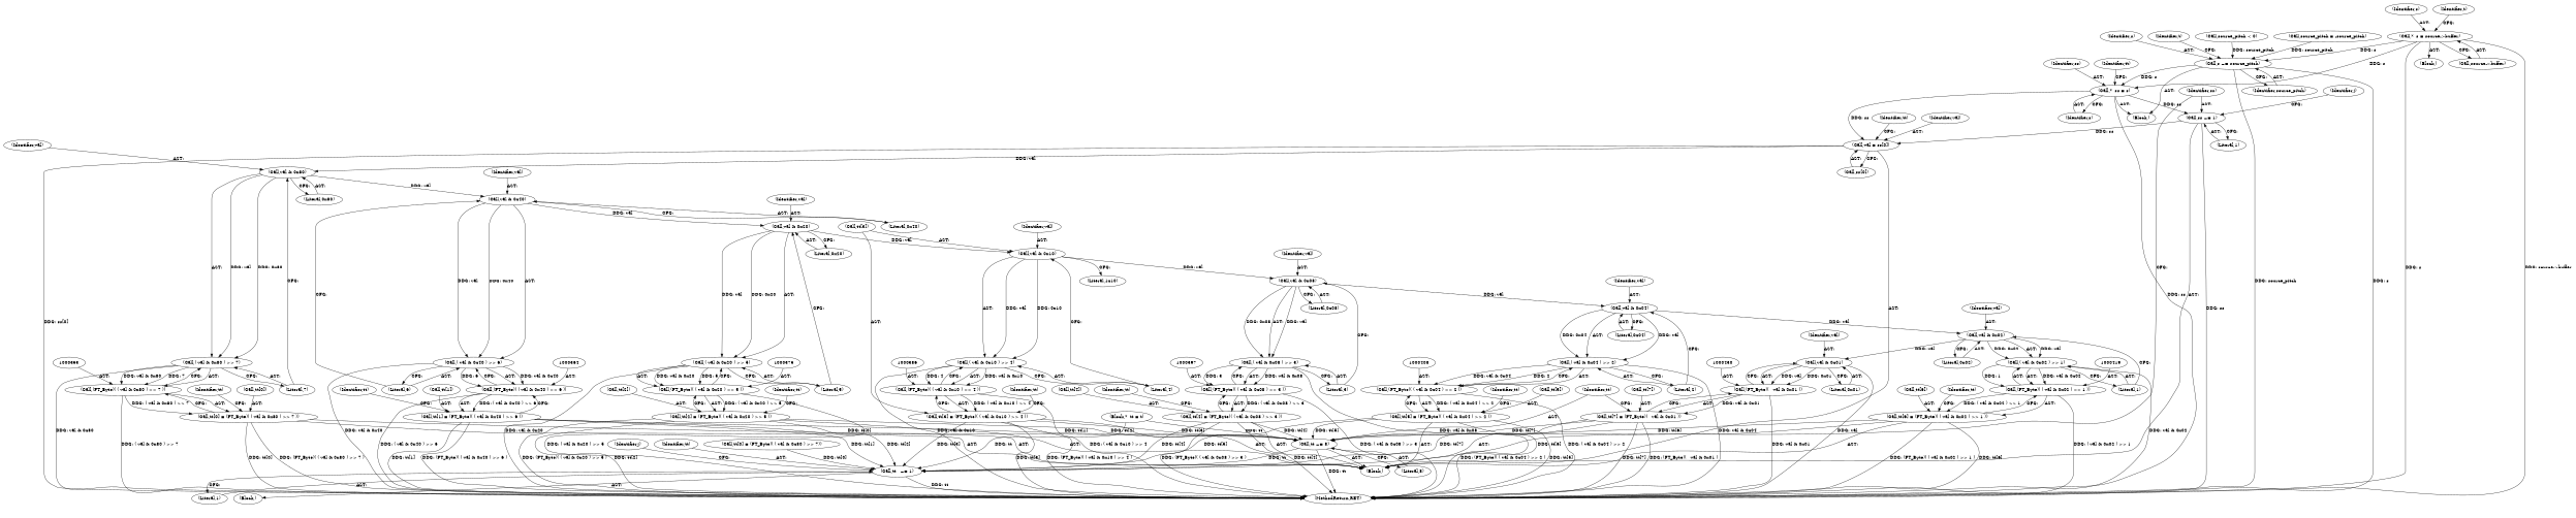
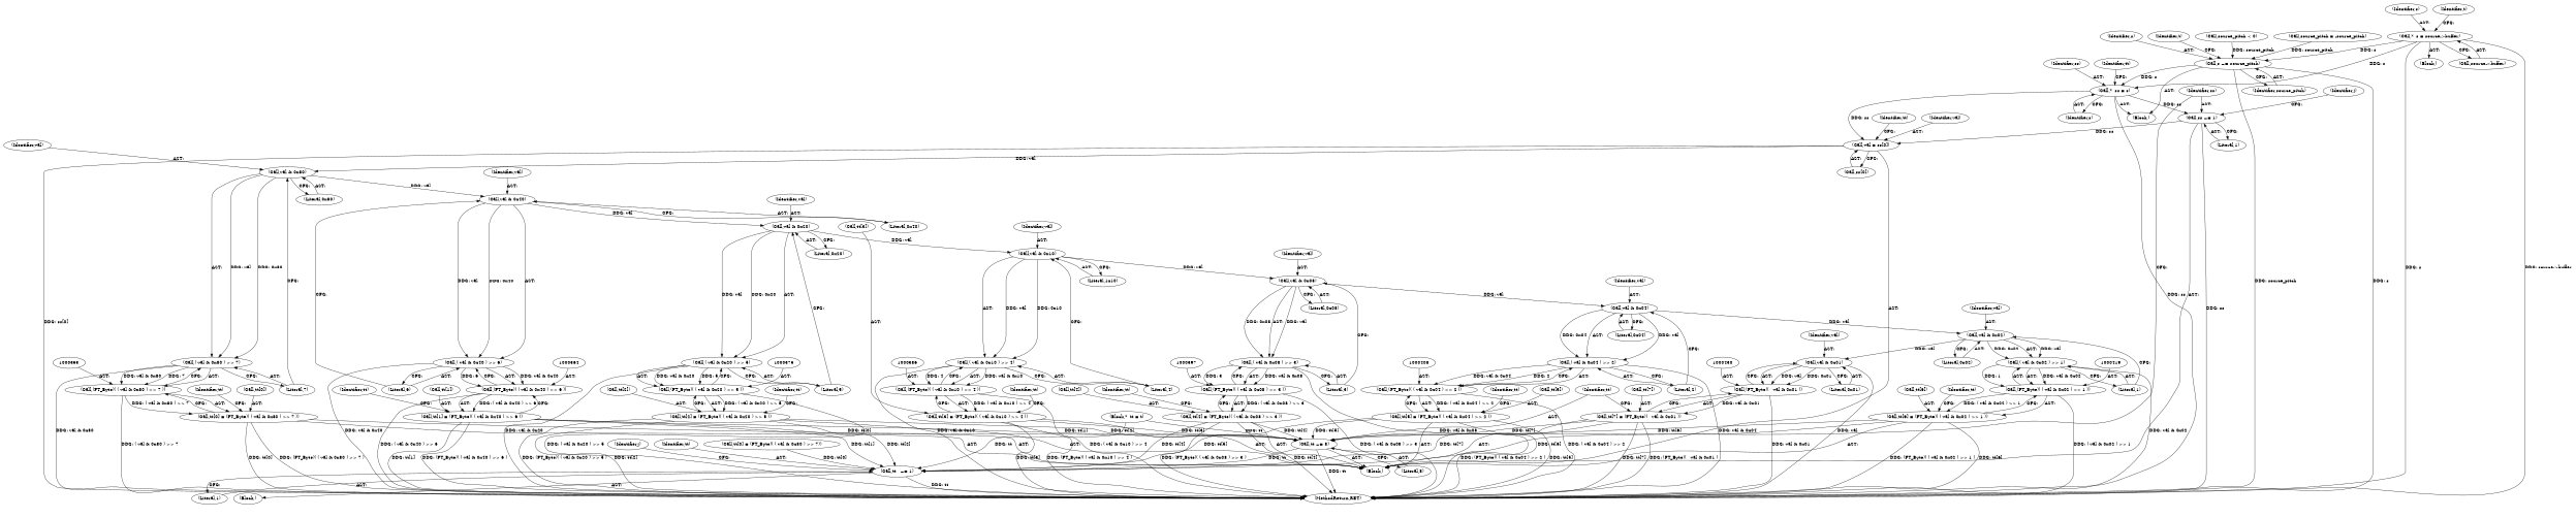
  digraph {
    n1 [label="(Call,*  s = source->buffer)"]
    n2 [label="(Call,*  ss = s)"]
    n3 [label="(Call,s += source_pitch)"]
    n4 [label="(Block,)"]
    n5 [label="(MethodReturn,RET)"]
    n6 [label="(Call,source->buffer)"]
    n7 [label="(Call,val = ss[0])"]
    n8 [label="(Call,ss += 1)"]
    n9 [label="(Identifier,s)"]
    n10 [label="(Block,)"]
    n11 [label="(Identifier,source_pitch)"]
    n12 [label="(Call,val & 0x80)"]
    n13 [label="(Call,ss[0])"]
    n14 [label="(Block,)"]
    n15 [label="(Literal,1)"]
    n16 [label="(Call,( val & 0x80 ) >> 7)"]
    n17 [label="(Call,val & 0x40)"]
    n18 [label="(Literal,0x80)"]
    n19 [label="(Call,(FT_Byte)( ( val & 0x80 ) >> 7 ))"]
    n20 [label="(Literal,7)"]
    n21 [label="(Call,( val & 0x40 ) >> 6)"]
    n22 [label="(Call,val & 0x20)"]
    n23 [label="(Literal,0x40)"]
    n24 [label="(Call,tt[0] = (FT_Byte)( ( val & 0x80 ) >> 7 ))"]
    n25 [label="(Call,tt += 8)"]
    n26 [label="(Call,tt   += 1)"]
    n27 [label="(Literal,8)"]
    n28 [label="(Block,)"]
    n29 [label="(Literal,1)"]
    n30 [label="(Call,(FT_Byte)( ( val & 0x40 ) >> 6 ))"]
    n31 [label="(Literal,6)"]
    n32 [label="(Call,( val & 0x20 ) >> 5)"]
    n33 [label="(Call,val & 0x10)"]
    n34 [label="(Literal,0x20)"]
    n35 [label="(Call,tt[1] = (FT_Byte)( ( val & 0x40 ) >> 6 ))"]
    n36 [label="(Call,(FT_Byte)( ( val & 0x20 ) >> 5 ))"]
    n37 [label="(Literal,5)"]
    n38 [label="(Call,( val & 0x10 ) >> 4)"]
    n39 [label="(Call,val & 0x08)"]
    n40 [label="(Literal,1x10)"]
    n41 [label="(Call,tt[2] = (FT_Byte)( ( val & 0x20 ) >> 5 ))"]
    n42 [label="(Call,(FT_Byte)( ( val & 0x10 ) >> 4 ))"]
    n43 [label="(Literal,4)"]
    n44 [label="(Call,( val & 0x08 ) >> 3)"]
    n45 [label="(Call,val & 0x04)"]
    n46 [label="(Literal,0x08)"]
    n47 [label="(Call,tt[3] = (FT_Byte)( ( val & 0x10 ) >> 4 ))"]
    n48 [label="(Call,(FT_Byte)( ( val & 0x08 ) >> 3 ))"]
    n49 [label="(Literal,3)"]
    n50 [label="(Call,( val & 0x04 ) >> 2)"]
    n51 [label="(Call,val & 0x02)"]
    n52 [label="(Literal,0x04)"]
    n53 [label="(Call,tt[4] = (FT_Byte)( ( val & 0x08 ) >> 3 ))"]
    n54 [label="(Call,(FT_Byte)( ( val & 0x04 ) >> 2 ))"]
    n55 [label="(Literal,2)"]
    n56 [label="(Call,( val & 0x02 ) >> 1)"]
    n57 [label="(Call,val & 0x01)"]
    n58 [label="(Literal,0x02)"]
    n59 [label="(Call,tt[5] = (FT_Byte)( ( val & 0x04 ) >> 2 ))"]
    n60 [label="(Call,(FT_Byte)( ( val & 0x02 ) >> 1 ))"]
    n61 [label="(Literal,1)"]
    n62 [label="(Call,(FT_Byte)(   val & 0x01 ))"]
    n63 [label="(Literal,0x01)"]
    n64 [label="(Call,tt[6] = (FT_Byte)( ( val & 0x02 ) >> 1 ))"]
    n65 [label="(Call,tt[7] = (FT_Byte)(   val & 0x01 ))"]
    n66 [label="(Identifier,val)"]
    n67 [label="(Call,tt[5])"]
    n68 [label="(Identifier,s)"]
    n69 [label="(Identifier,tt)"]
    n70 [label="(Identifier,s)"]
    n71 [label="(Call,tt[0] = (FT_Byte)( ( val & 0x80 ) >> 7))"]
    n72 [label="(Call,tt[2])"]
    n73 [label="(Identifier,ss)"]
    n74 [label="(Identifier,tt)"]
    n75 [label="(Identifier,val)"]
    n76 [label="(Identifier,val)"]
    n77 [label="(Identifier,tt)"]
    n78 [label="(Identifier,j)"]
    n79 [label="(Call,tt[3])"]
    n80 [label="(Call,tt[4])"]
    n81 [label="(Identifier,val)"]
    n82 [label="(Call,tt[6])"]
    n83 [label="(Identifier,val)"]
    n84 [label="(Identifier,tt)"]
    n85 [label="(Identifier,tt)"]
    n86 [label="(Identifier,tt)"]
    n87 [label="(Identifier,tt)"]
    n88 [label="(Identifier,t)"]
    n89 [label="(Identifier,val)"]
    n90 [label="(Identifier,tt)"]
    n91 [label="(Identifier,val)"]
    n92 [label="(Identifier,val)"]
    n93 [label="(Call,tt[0])"]
    n94 [label="(Identifier,t)"]
    n95 [label="(Identifier,ss)"]
    n96 [label="(Identifier,j)"]
    n97 [label="(Call,source_pitch < 0)"]
    n98 [label="(Call,source_pitch = -source_pitch)"]
    n99 [label="(Call,tt[7])"]
    n100 [label="(Identifier,tt)"]
    n101 [label="(Call,tt[1])"]
    n102 [label="(Identifier,val)"]
    n103 [label="(Identifier,tt)"]
    n104 [label="(Block,*  tt = t)"]
    n105 [label="(Identifier,tt)"]
    1000353
    1000364
    1000375
    1000386
    1000397
    1000408
    1000419
    1000430
    n1 -> n2 [label="DDG: s"]
    n1 -> n3 [label="DDG: s"]
    n1 -> n4 [label="AST: "]
    n1 -> n5 [label="DDG: s"]
    n1 -> n5 [label="DDG: source->buffer"]
    n1 -> n6 [label="CFG: "]
    n2 -> n5 [label="DDG: ss"]
    n2 -> n7 [label="DDG: ss"]
    n2 -> n8 [label="DDG: ss"]
    n2 -> n9 [label="CFG: "]
    n2 -> n10 [label="AST: "]
    n3 -> n2 [label="DDG: s"]
    n3 -> n5 [label="DDG: source_pitch"]
    n3 -> n5 [label="DDG: s"]
    n3 -> n10 [label="AST: "]
    n3 -> n11 [label="CFG: "]
    n6 -> n1 [label="AST: "]
    n7 -> n5 [label="DDG: ss[0]"]
    n7 -> n12 [label="DDG: val"]
    n7 -> n13 [label="CFG: "]
    n7 -> n14 [label="AST: "]
    n8 -> n5 [label="DDG: ss"]
    n8 -> n7 [label="DDG: ss"]
    n8 -> n14 [label="AST: "]
    n8 -> n15 [label="CFG: "]
    n9 -> n2 [label="AST: "]
    n11 -> n3 [label="AST: "]
    n12 -> n16 [label="AST: "]
    n12 -> n16 [label="DDG: val"]
    n12 -> n16 [label="DDG: 0x80"]
    n12 -> n17 [label="DDG: val"]
    n12 -> n18 [label="CFG: "]
    n13 -> n7 [label="AST: "]
    n15 -> n8 [label="AST: "]
    n16 -> n5 [label="DDG: val & 0x80"]
    n16 -> n19 [label="AST: "]
    n16 -> n19 [label="DDG: val & 0x80"]
    n16 -> n19 [label="DDG: 7"]
    n16 -> n20 [label="CFG: "]
    n17 -> n21 [label="AST: "]
    n17 -> n21 [label="DDG: val"]
    n17 -> n21 [label="DDG: 0x40"]
    n17 -> n22 [label="DDG: val"]
    n17 -> n23 [label="CFG: "]
    n18 -> n12 [label="AST: "]
    n19 -> n5 [label="DDG: ( val & 0x80 ) >> 7"]
    n19 -> n16 [label="CFG: "]
    n19 -> n24 [label="AST: "]
    n19 -> n24 [label="DDG: ( val & 0x80 ) >> 7"]
    n20 -> n12 [label="CFG: "]
    n20 -> n16 [label="AST: "]
    n21 -> n5 [label="DDG: val & 0x40"]
    n21 -> n30 [label="AST: "]
    n21 -> n30 [label="DDG: val & 0x40"]
    n21 -> n30 [label="DDG: 6"]
    n21 -> n31 [label="CFG: "]
    n22 -> n32 [label="AST: "]
    n22 -> n32 [label="DDG: val"]
    n22 -> n32 [label="DDG: 0x20"]
    n22 -> n33 [label="DDG: val"]
    n22 -> n34 [label="CFG: "]
    n23 -> n17 [label="AST: "]
    n24 -> n5 [label="DDG: tt[0]"]
    n24 -> n5 [label="DDG: (FT_Byte)( ( val & 0x80 ) >> 7 )"]
    n24 -> n14 [label="AST: "]
    n24 -> n19 [label="CFG: "]
    n24 -> n25 [label="DDG: tt[0]"]
    n25 -> n5 [label="DDG: tt"]
    n25 -> n14 [label="AST: "]
    n25 -> n26 [label="DDG: tt"]
    n25 -> n27 [label="CFG: "]
    n26 -> n5 [label="DDG: tt"]
    n26 -> n28 [label="AST: "]
    n26 -> n29 [label="CFG: "]
    n27 -> n25 [label="AST: "]
    n29 -> n26 [label="AST: "]
    n30 -> n5 [label="DDG: ( val & 0x40 ) >> 6"]
    n30 -> n21 [label="CFG: "]
    n30 -> n35 [label="AST: "]
    n30 -> n35 [label="DDG: ( val & 0x40 ) >> 6"]
    n31 -> n17 [label="CFG: "]
    n31 -> n21 [label="AST: "]
    n32 -> n5 [label="DDG: val & 0x20"]
    n32 -> n36 [label="AST: "]
    n32 -> n36 [label="DDG: val & 0x20"]
    n32 -> n36 [label="DDG: 5"]
    n32 -> n37 [label="CFG: "]
    n33 -> n38 [label="AST: "]
    n33 -> n38 [label="DDG: val"]
    n33 -> n38 [label="DDG: 0x10"]
    n33 -> n39 [label="DDG: val"]
    n33 -> n40 [label="CFG: "]
    n34 -> n22 [label="AST: "]
    n35 -> n5 [label="DDG: tt[1]"]
    n35 -> n5 [label="DDG: (FT_Byte)( ( val & 0x40 ) >> 6 )"]
    n35 -> n14 [label="AST: "]
    n35 -> n25 [label="DDG: tt[1]"]
    n35 -> n26 [label="DDG: tt[1]"]
    n35 -> n30 [label="CFG: "]
    n36 -> n5 [label="DDG: ( val & 0x20 ) >> 5"]
    n36 -> n32 [label="CFG: "]
    n36 -> n41 [label="AST: "]
    n36 -> n41 [label="DDG: ( val & 0x20 ) >> 5"]
    n37 -> n22 [label="CFG: "]
    n37 -> n32 [label="AST: "]
    n38 -> n5 [label="DDG: val & 0x10"]
    n38 -> n42 [label="AST: "]
    n38 -> n42 [label="DDG: val & 0x10"]
    n38 -> n42 [label="DDG: 4"]
    n38 -> n43 [label="CFG: "]
    n39 -> n44 [label="AST: "]
    n39 -> n44 [label="DDG: val"]
    n39 -> n44 [label="DDG: 0x08"]
    n39 -> n45 [label="DDG: val"]
    n39 -> n46 [label="CFG: "]
-   n79 -> n33 [label="AST: "]
+   n40 -> n33 [label="AST: "]
    n41 -> n5 [label="DDG: (FT_Byte)( ( val & 0x20 ) >> 5 )"]
    n41 -> n5 [label="DDG: tt[2]"]
    n41 -> n14 [label="AST: "]
    n41 -> n25 [label="DDG: tt[2]"]
    n41 -> n26 [label="DDG: tt[2]"]
    n41 -> n36 [label="CFG: "]
    n42 -> n5 [label="DDG: ( val & 0x10 ) >> 4"]
    n42 -> n38 [label="CFG: "]
    n42 -> n47 [label="AST: "]
    n42 -> n47 [label="DDG: ( val & 0x10 ) >> 4"]
    n43 -> n33 [label="CFG: "]
    n43 -> n38 [label="AST: "]
    n44 -> n5 [label="DDG: val & 0x08"]
    n44 -> n48 [label="AST: "]
    n44 -> n48 [label="DDG: val & 0x08"]
    n44 -> n48 [label="DDG: 3"]
    n44 -> n49 [label="CFG: "]
    n45 -> n50 [label="AST: "]
    n45 -> n50 [label="DDG: val"]
    n45 -> n50 [label="DDG: 0x04"]
    n45 -> n51 [label="DDG: val"]
    n45 -> n52 [label="CFG: "]
    n46 -> n39 [label="AST: "]
    n47 -> n5 [label="DDG: tt[3]"]
    n47 -> n5 [label="DDG: (FT_Byte)( ( val & 0x10 ) >> 4 )"]
    n47 -> n14 [label="AST: "]
    n47 -> n25 [label="DDG: tt[3]"]
-   n47 -> n26 [label="DDG: tt[3]"]
    n47 -> n42 [label="CFG: "]
    n48 -> n5 [label="DDG: ( val & 0x08 ) >> 3"]
    n48 -> n44 [label="CFG: "]
    n48 -> n53 [label="AST: "]
    n48 -> n53 [label="DDG: ( val & 0x08 ) >> 3"]
    n49 -> n39 [label="CFG: "]
    n49 -> n44 [label="AST: "]
    n50 -> n5 [label="DDG: val & 0x04"]
    n50 -> n54 [label="AST: "]
    n50 -> n54 [label="DDG: val & 0x04"]
    n50 -> n54 [label="DDG: 2"]
    n50 -> n55 [label="CFG: "]
    n51 -> n56 [label="AST: "]
    n51 -> n56 [label="DDG: val"]
    n51 -> n56 [label="DDG: 0x02"]
    n51 -> n57 [label="DDG: val"]
    n51 -> n58 [label="CFG: "]
    n52 -> n45 [label="AST: "]
    n53 -> n5 [label="DDG: (FT_Byte)( ( val & 0x08 ) >> 3 )"]
    n53 -> n5 [label="DDG: tt[4]"]
    n53 -> n14 [label="AST: "]
    n53 -> n25 [label="DDG: tt[4]"]
    n53 -> n26 [label="DDG: tt[4]"]
    n53 -> n48 [label="CFG: "]
    n54 -> n5 [label="DDG: ( val & 0x04 ) >> 2"]
    n54 -> n50 [label="CFG: "]
    n54 -> n59 [label="AST: "]
    n54 -> n59 [label="DDG: ( val & 0x04 ) >> 2"]
    n55 -> n45 [label="CFG: "]
    n55 -> n50 [label="AST: "]
    n56 -> n5 [label="DDG: val & 0x02"]
    n56 -> n60 [label="AST: "]
    n56 -> n60 [label="DDG: val & 0x02"]
    n56 -> n60 [label="DDG: 1"]
    n56 -> n61 [label="CFG: "]
    n57 -> n5 [label="DDG: val"]
    n57 -> n62 [label="AST: "]
    n57 -> n62 [label="DDG: val"]
    n57 -> n62 [label="DDG: 0x01"]
    n57 -> n63 [label="CFG: "]
    n58 -> n51 [label="AST: "]
    n59 -> n5 [label="DDG: tt[5]"]
    n59 -> n5 [label="DDG: (FT_Byte)( ( val & 0x04 ) >> 2 )"]
    n59 -> n14 [label="AST: "]
    n59 -> n25 [label="DDG: tt[5]"]
    n59 -> n26 [label="DDG: tt[5]"]
    n59 -> n54 [label="CFG: "]
    n60 -> n5 [label="DDG: ( val & 0x02 ) >> 1"]
    n60 -> n56 [label="AST: "]
    n60 -> n64 [label="AST: "]
    n60 -> n64 [label="DDG: ( val & 0x02 ) >> 1"]
    n61 -> n51 [label="CFG: "]
    n61 -> n56 [label="AST: "]
    n62 -> n5 [label="DDG: val & 0x01"]
    n62 -> n57 [label="CFG: "]
    n62 -> n65 [label="AST: "]
    n62 -> n65 [label="DDG: val & 0x01"]
    n63 -> n57 [label="AST: "]
    n64 -> n5 [label="DDG: (FT_Byte)( ( val & 0x02 ) >> 1 )"]
    n64 -> n5 [label="DDG: tt[6]"]
    n64 -> n14 [label="AST: "]
    n64 -> n25 [label="DDG: tt[6]"]
    n64 -> n26 [label="DDG: tt[6]"]
    n64 -> n60 [label="CFG: "]
    n65 -> n5 [label="DDG: tt[7]"]
    n65 -> n5 [label="DDG: (FT_Byte)(   val & 0x01 )"]
    n65 -> n14 [label="AST: "]
    n65 -> n25 [label="DDG: tt[7]"]
    n65 -> n26 [label="DDG: tt[7]"]
    n65 -> n62 [label="CFG: "]
    n66 -> n51 [label="AST: "]
    n67 -> n59 [label="AST: "]
    n68 -> n1 [label="AST: "]
    n69 -> n7 [label="CFG: "]
    n70 -> n3 [label="AST: "]
    n71 -> n26 [label="DDG: tt[0]"]
    n72 -> n41 [label="AST: "]
    n73 -> n2 [label="AST: "]
    n74 -> n24 [label="CFG: "]
    n75 -> n17 [label="AST: "]
    n76 -> n57 [label="AST: "]
    n77 -> n41 [label="CFG: "]
    n78 -> n26 [label="CFG: "]
    n79 -> n47 [label="AST: "]
    n80 -> n53 [label="AST: "]
    n81 -> n39 [label="AST: "]
    n82 -> n64 [label="AST: "]
    n83 -> n7 [label="AST: "]
    n84 -> n26 [label="AST: "]
    n85 -> n35 [label="CFG: "]
    n86 -> n59 [label="CFG: "]
    n87 -> n2 [label="CFG: "]
    n88 -> n3 [label="CFG: "]
    n89 -> n33 [label="AST: "]
    n90 -> n64 [label="CFG: "]
    n91 -> n45 [label="AST: "]
    n92 -> n12 [label="AST: "]
    n93 -> n24 [label="AST: "]
    n94 -> n1 [label="CFG: "]
    n95 -> n8 [label="AST: "]
    n95 -> n25 [label="CFG: "]
    n96 -> n8 [label="CFG: "]
    n97 -> n3 [label="DDG: source_pitch"]
    n98 -> n3 [label="DDG: source_pitch"]
    n99 -> n65 [label="AST: "]
    n100 -> n47 [label="CFG: "]
    n101 -> n35 [label="AST: "]
    n102 -> n22 [label="AST: "]
    n103 -> n53 [label="CFG: "]
    n104 -> n25 [label="DDG: tt"]
    n104 -> n26 [label="DDG: tt"]
    n105 -> n25 [label="AST: "]
    n105 -> n65 [label="CFG: "]
    1000353 -> n19 [label="AST: "]
    1000364 -> n30 [label="AST: "]
    1000375 -> n36 [label="AST: "]
    1000386 -> n42 [label="AST: "]
    1000397 -> n48 [label="AST: "]
    1000408 -> n54 [label="AST: "]
    1000419 -> n60 [label="AST: "]
    1000430 -> n62 [label="AST: "]
  }
